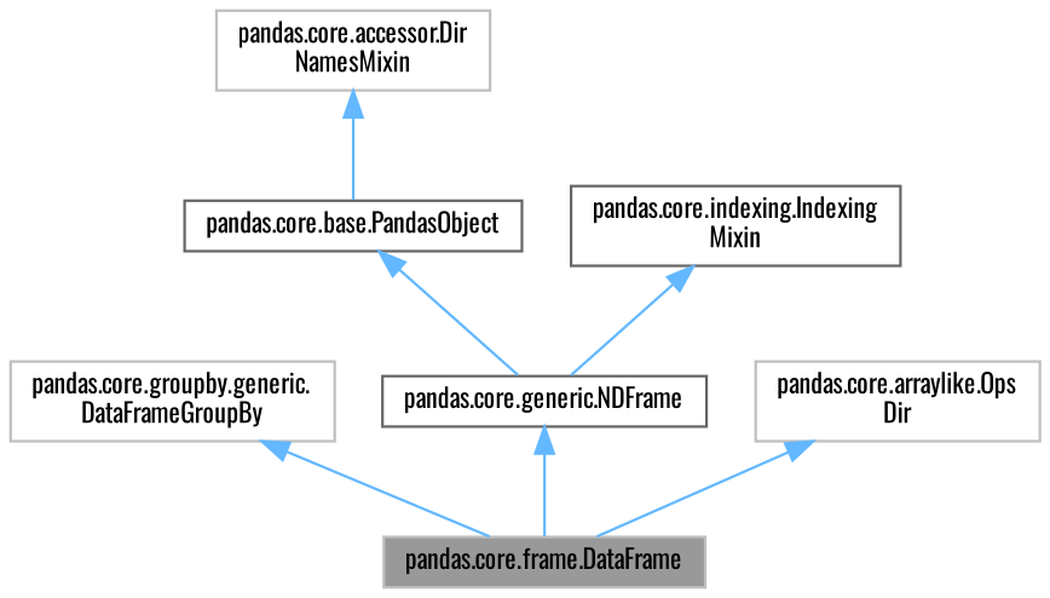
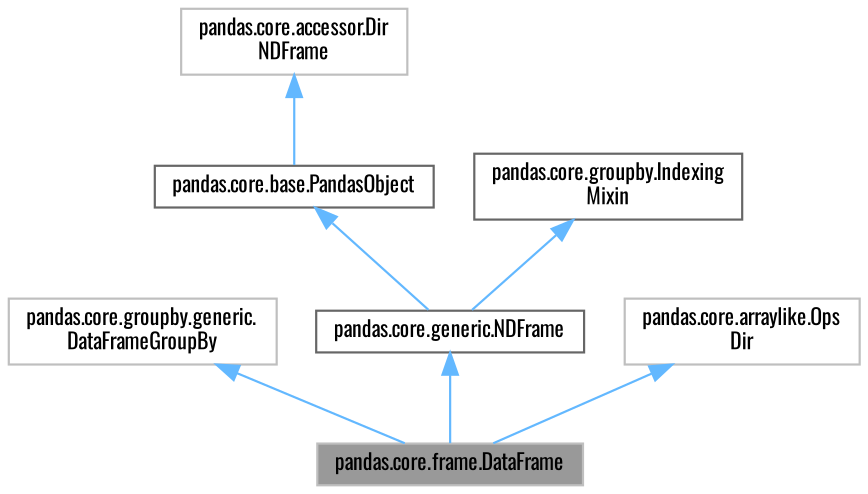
  digraph {
    fontname=Oswald
    node [color=grey75 fillcolor=white fontname=Oswald fontsize=10 shape=box style=filled]
    edge [color=steelblue1 dir=back fontname=Oswald fontsize=10 labelfontname=Helvetica labelfontsize=10 style=solid]
    n1 [fillcolor=grey60 fontcolor=black height=0.2 label="pandas.core.frame.DataFrame" width=0.4]
    n2 [height=0.2 label="pandas.core.groupby.generic.\lDataFrameGroupBy" width=0.4]
    n3 [color=gray40 height=0.2 label="pandas.core.generic.NDFrame" width=0.4]
    n4 [color=gray40 height=0.2 label="pandas.core.base.PandasObject" width=0.4]
-   n5 [height=0.2 label="pandas.core.accessor.Dir\lNamesMixin" width=0.4]
-   n6 [color=gray40 height=0.2 label="pandas.core.indexing.Indexing\lMixin" width=0.4]
+   n5 [height=0.2 label="pandas.core.accessor.Dir\lNDFrame" width=0.4]
+   n6 [color=gray40 height=0.2 label="pandas.core.groupby.Indexing\lMixin" width=0.4]
    n7 [height=0.2 label="pandas.core.arraylike.Ops\lDir" width=0.4]
    n2 -> n1
    n3 -> n1
    n4 -> n3
    n5 -> n4
    n6 -> n3
    n7 -> n1
  }
